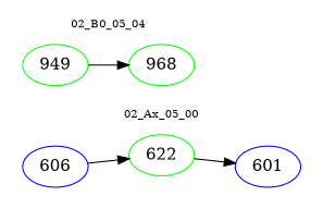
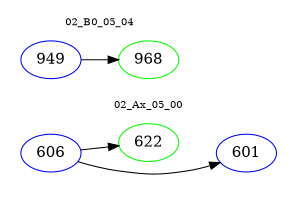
  digraph {
    rankdir=LR
    node [color=blue]
    edge [color=black]
    n1 [label=606]
    n2 [label=601]
    n3 [color=green label=622]
-   n4 [color=green label=949]
+   n4 [label=949]
    n5 [color=green label=968]
    subgraph cluster_1 {
      color=white
      fontsize=10
      label="02_Ax_05_00"
      n1
      n2
      n3
    }
    subgraph cluster_2 {
      color=white
      fontsize=10
      label="02_B0_05_04"
      n4
      n5
    }
-   n3 -> n2
+   n1 -> n2
    n1 -> n3
    n4 -> n5
  }
